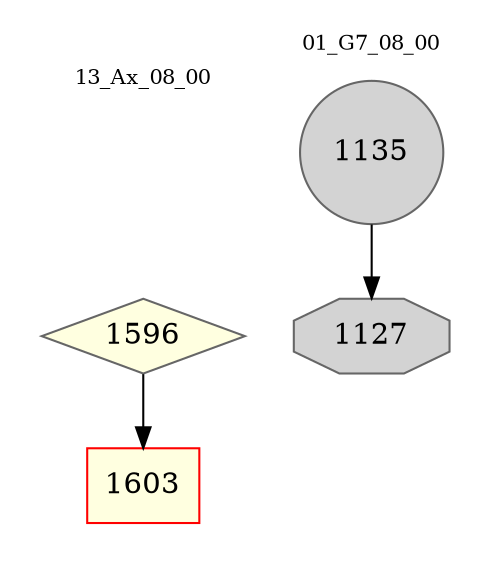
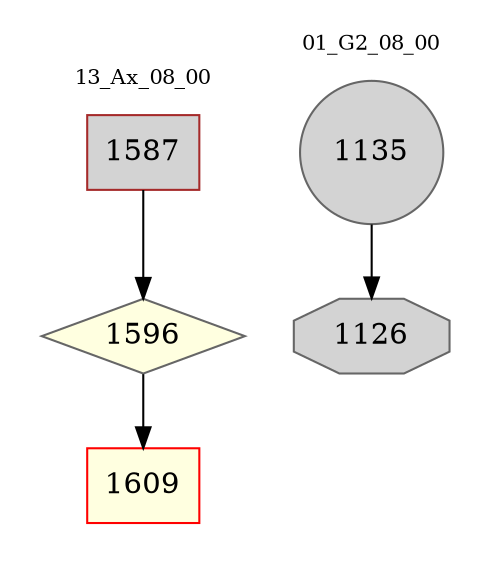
  digraph {
    node [color=gray40 fillcolor=lightgrey shape=box style=filled]
    edge [color=black]
+   n1 [color=brown label=1587]
    n2 [fillcolor=lightyellow label=1596 shape=diamond]
-   n3 [color=red fillcolor=lightyellow label=1603]
+   n3 [color=red fillcolor=lightyellow label=1609]
    n4 [label=1135 shape=circle]
-   n5 [label=1127 shape=octagon]
+   n5 [label=1126 shape=octagon]
    subgraph cluster_1 {
      color=white
      fontsize=10
      label="13_Ax_08_00"
+     n1
      n2
      n3
    }
    subgraph cluster_2 {
      color=white
      fontsize=10
-     label="01_G7_08_00"
+     label="01_G2_08_00"
      n4
      n5
    }
+   n1 -> n2
    n2 -> n3
    n4 -> n5
  }
